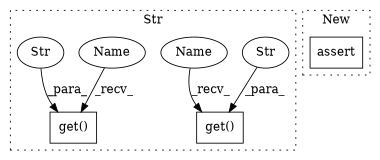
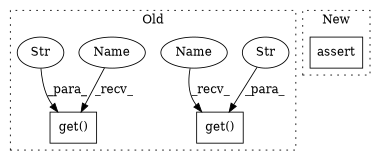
  digraph {
    node [a=75 l=6 shape=ellipse]
    n1 [l="11,1" label="get()" s="22867,22893" shape=box]
    n2 [a=66 l=4 label=Str s=22889]
    n3 [l="11,1" label="get()" s="22991,23018" shape=box]
    n4 [a=66 label=Str s=23012]
    n5 [a=87 label=Name s=22867]
    n6 [a=87 label=Name s=22991]
    n7 [a=65 l=7 label=assert s=20646 shape=box]
    subgraph cluster_1 {
-     label=Str
+     label=Old
      style=dotted
      n1
      n2
      n3
      n4
      n5
      n6
    }
    subgraph cluster_2 {
      label=New
      style=dotted
      n7
    }
    n2 -> n1 [label=_para_]
    n4 -> n3 [label=_para_]
    n5 -> n1 [label=_recv_]
    n6 -> n3 [label=_recv_]
  }
